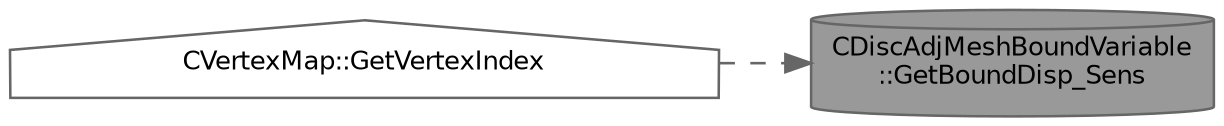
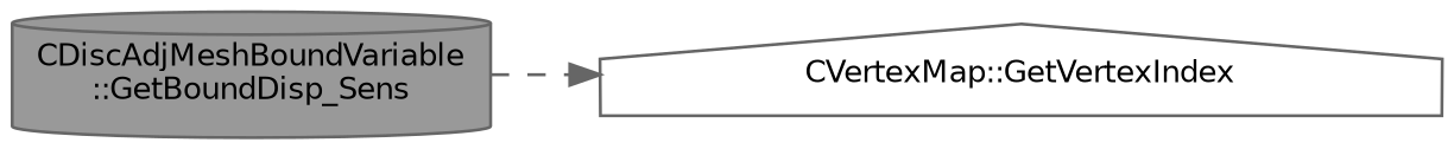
  digraph {
    rankdir=LR
    node [fontname=Helvetica fontsize=10 style=filled]
    n1 [color=gray40 fillcolor=grey60 fontcolor=black height=0.2 label="CDiscAdjMeshBoundVariable\l::GetBoundDisp_Sens" shape=cylinder width=0.4]
    n2 [color=grey40 fillcolor=white height=0.2 label="CVertexMap::GetVertexIndex" shape=house width=0.4]
-   n2 -> n1 [color=gray40 fontname=Helvetica fontsize=10 labelfontname=Helvetica labelfontsize=10 style=dashed arrowhead=normal]
+   n1 -> n2 [color=gray40 fontname=Helvetica fontsize=10 labelfontname=Helvetica labelfontsize=10 style=dashed arrowhead=normal]
  }
